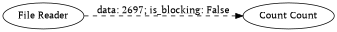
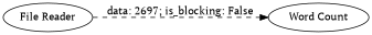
  digraph {
    rankdir=LR
    fontname="PT Serif"
    node [fontname="PT Serif"]
-   n1 [label="Count Count"]
+   n1 [label="Word Count"]
    n2 [label="File Reader"]
    n2 -> n1 [label="data: 2697; is_blocking: False" style=dashed fontname="PT Serif"]
  }
